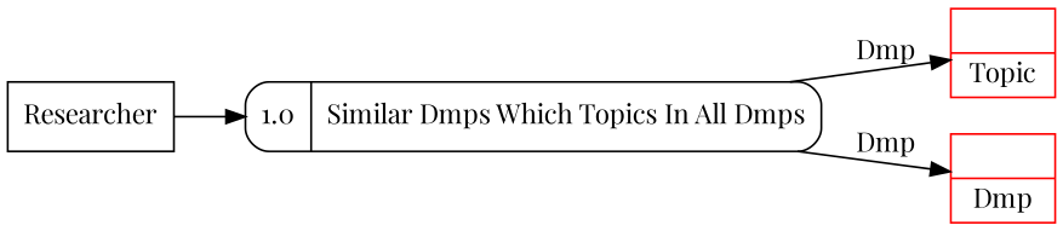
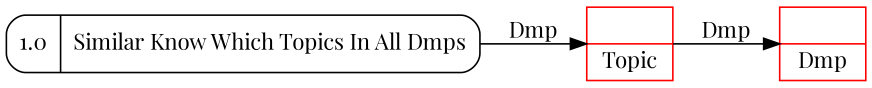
  digraph {
    fontname="Playfair Display"
    rankdir=LR
    node [fontname="Playfair Display" shape=record]
    edge [fontname="Playfair Display"]
    n1 [color=red label="<f0>  |<f1> Topic "]
    n2 [color=red label="<f0>  |<f1> Dmp "]
-   n3 [label=Researcher shape=box]
-   n4 [label="{<f0> 1.0|<f1> Similar Dmps Which Topics In All Dmps }" shape=Mrecord]
-   n3 -> n4
+   n4 [label="{<f0> 1.0|<f1> Similar Know Which Topics In All Dmps }" shape=Mrecord]
    n4 -> n1 [label=Dmp]
-   n4 -> n2 [label=Dmp]
+   n1 -> n2 [label=Dmp]
  }
